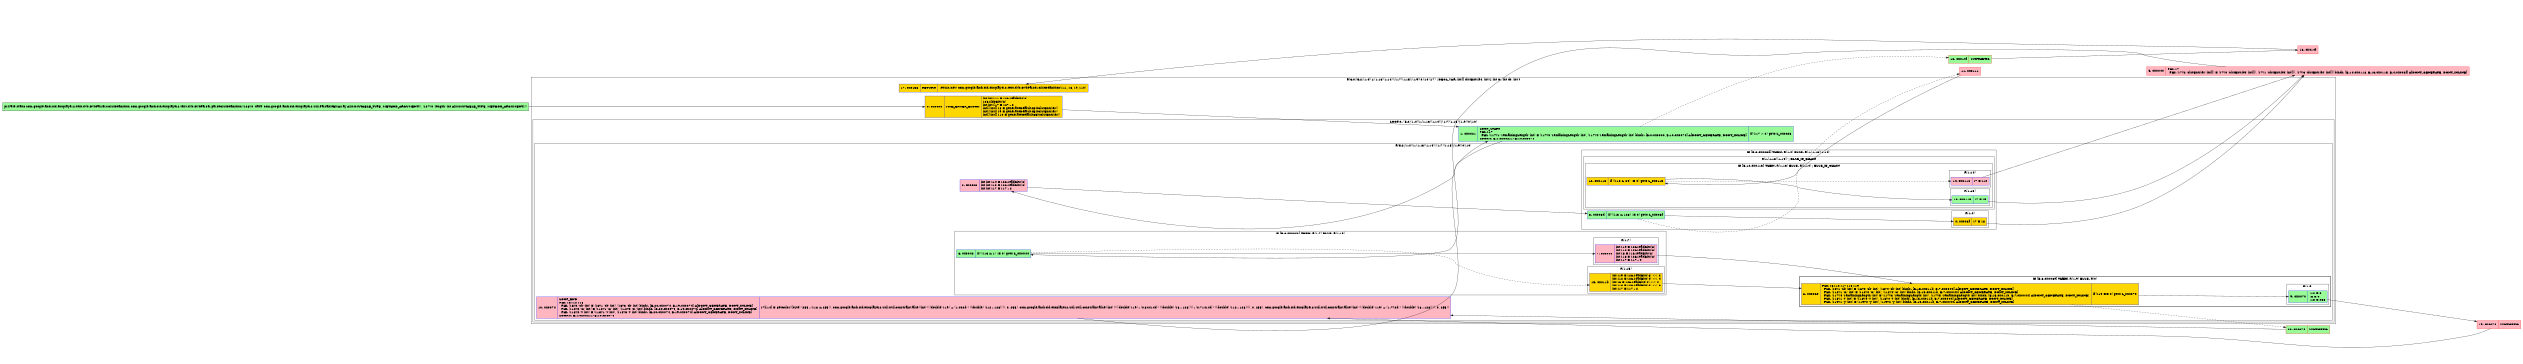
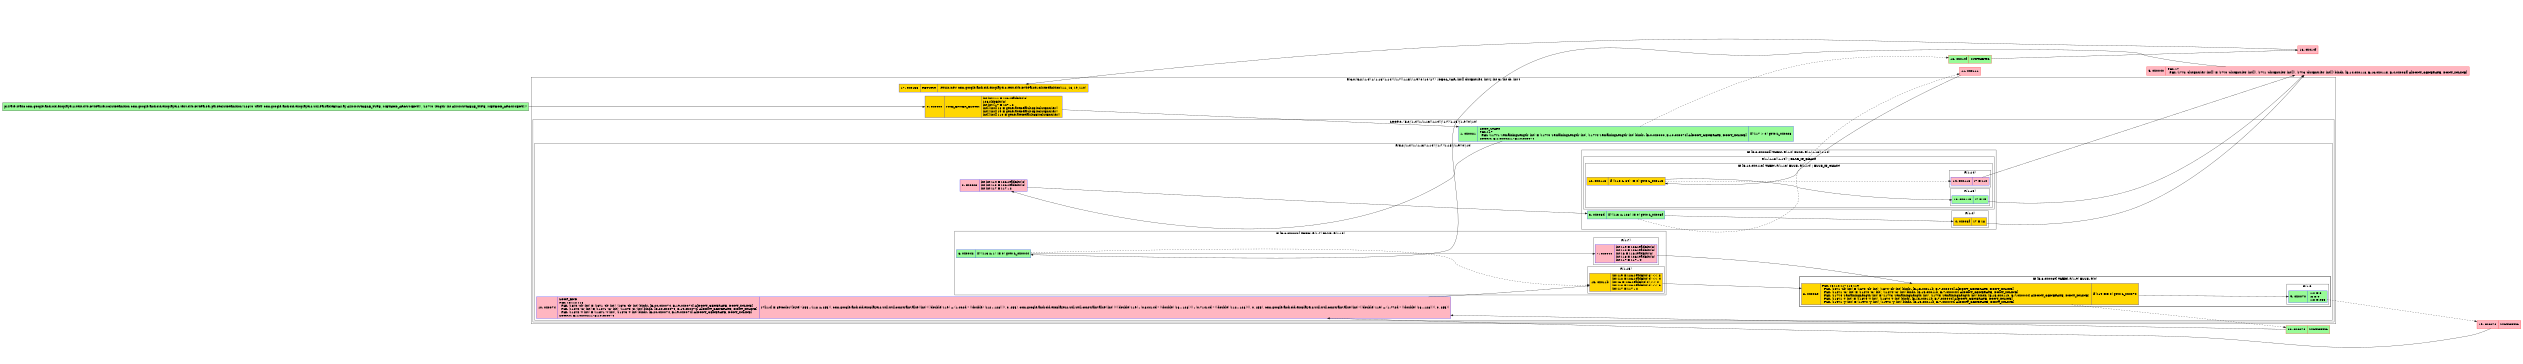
  digraph {
    rankdir=LR
    node [color=blue fillcolor=palegreen shape=record style=filled]
    n1 [fillcolor=gold label="{4\:\ 0x003f|r7 = r8\l}"]
    n2 [label="{13\:\ 0x0115|r7 = r9\l}"]
    n3 [fillcolor=lightpink label="{14\:\ 0x0118|r7 = r10\l}"]
    n4 [fillcolor=gold label="{12\:\ 0x0113|if ((r13 & 64) != 0) goto L_0x0115\l}"]
    n5 [label="{3\:\ 0x003d|if ((r13 & 128) != 0) goto L_0x003f\l}"]
    n6 [fillcolor=lightpink label="{7\:\ 0x0044|int r19 = r26.readBits(8)\lint r12 = r26.readBits(8)\lint r6 = r16.readBits(8)\lint r18 = r26.readBits(8)\lint r17 = r17 \- 4\l}"]
    n7 [fillcolor=gold label="{15\:\ 0x011b|int r19 = r26.readBits(6) \<\< 2\lint r12 = r26.readBits(4) \<\< 4\lint r6 = r26.readBits(4) \<\< 4\lint r18 = r26.readBits(2) \<\< 6\lint r17 = r17 \- 2\l}"]
    n8 [label="{6\:\ 0x0042|if ((r13 & 1) != 0) goto L_0x0044\l}"]
    n9 [label="{9\:\ 0x0070|r12 = 0\lr6 = 0\lr18 = 255\l}"]
    n10 [fillcolor=gold label="{8\:\ 0x006e|PHI: r6 r12 r17 r18 r19 \l  PHI: (r6v1 'cb' int) = (r6v0 'cb' int), (r6v4 'cb' int) binds: [B:15:0x011b, B:7:0x0044] A[DONT_GENERATE, DONT_INLINE]\l  PHI: (r12v1 'cr' int) = (r12v0 'cr' int), (r12v4 'cr' int) binds: [B:15:0x011b, B:7:0x0044] A[DONT_GENERATE, DONT_INLINE]\l  PHI: (r17v4 'remainingLength' int) = (r17v3 'remainingLength' int), (r17v5 'remainingLength' int) binds: [B:15:0x011b, B:7:0x0044] A[DONT_GENERATE, DONT_INLINE]\l  PHI: (r18v1 't' int) = (r18v0 't' int), (r18v4 't' int) binds: [B:15:0x011b, B:7:0x0044] A[DONT_GENERATE, DONT_INLINE]\l  PHI: (r19v1 'y' int) = (r19v0 'y' int), (r19v2 'y' int) binds: [B:15:0x011b, B:7:0x0044] A[DONT_GENERATE, DONT_INLINE]\l|if (r19 == 0) goto L_0x0070\l}"]
    n11 [fillcolor=lightpink label="{2\:\ 0x0023|int int r14 = r26.readBits(8)\lint int r13 = r26.readBits(8)\lint int r17 = r17 \- 2\l}"]
    n12 [fillcolor=lightpink label="{10\:\ 0x0074|LOOP_END\lPHI: r6 r12 r18 \l  PHI: (r6v2 'cb' int) = (r6v1 'cb' int), (r6v3 'cb' int) binds: [B:20:0x0074, B:19:0x0074] A[DONT_GENERATE, DONT_INLINE]\l  PHI: (r12v2 'cr' int) = (r12v1 'cr' int), (r12v3 'cr' int) binds: [B:20:0x0074, B:19:0x0074] A[DONT_GENERATE, DONT_INLINE]\l  PHI: (r18v2 't' int) = (r18v1 't' int), (r18v3 't' int) binds: [B:20:0x0074, B:19:0x0074] A[DONT_GENERATE, DONT_INLINE]\lLOOP:0: B:1:0x0021\-\>B:10:0x0074\l|r7[r14] = getColor((byte) (255 \- (r18 & 255)), com.google.android.exoplayer2.util.Util.constrainValue((int) (((double) r19) + (1.402d * ((double) (r12 \- 128)))), 0, 255), com.google.android.exoplayer2.util.Util.constrainValue((int) ((((double) r19) \- (0.34414d * ((double) (r6 \- 128)))) \- (0.71414d * ((double) (r12 \- 128)))), 0, 255), com.google.android.exoplayer2.util.Util.constrainValue((int) (((double) r19) + (1.772d * ((double) (r6 \- 128)))), 0, 255))\l}"]
    n13 [label="{1\:\ 0x0021|LOOP_START\lPHI: r17 \l  PHI: (r17v1 'remainingLength' int) = (r17v0 'remainingLength' int), (r17v4 'remainingLength' int) binds: [B:0:0x0000, B:10:0x0074] A[DONT_GENERATE, DONT_INLINE]\lLOOP:0: B:1:0x0021\-\>B:10:0x0074\l|if (r17 \> 0) goto L_0x0023\l}"]
    n14 [fillcolor=gold label="{0\:\ 0x0000|MTH_ENTER_BLOCK\l|int int r11 = r26.readBits(8)\lr26.skipBits(8)\lint int r17 = r27 \- 2\lint[] int[] r8 = generateDefault2BitClutEntries()\lint[] int[] r9 = generateDefault4BitClutEntries()\lint[] int[] r10 = generateDefault8BitClutEntries()\l}"]
    n15 [fillcolor=gold label="{17\:\ 0x0156|RETURN\l|return new com.google.android.exoplayer2.text.dvb.DvbParser.ClutDefinition(r11, r8, r9, r10)\l}"]
    n16 [color=red fillcolor=lightpink label="{5\:\ 0x0040|PHI: r7 \l  PHI: (r7v2 'clutEntries' int[]) = (r7v0 'clutEntries' int[]), (r7v1 'clutEntries' int[]), (r7v3 'clutEntries' int[]) binds: [B:14:0x0118, B:13:0x0115, B:4:0x003f] A[DONT_GENERATE, DONT_INLINE]\l}"]
    n17 [color=red fillcolor=lightpink label="{11\:\ 0x0111}"]
    n18 [color=red fillcolor=lightpink label="{19\:\ 0x0074|SYNTHETIC\l}"]
    n19 [color=red label="{20\:\ 0x0074|SYNTHETIC\l}"]
    n20 [color=red label="{18\:\ 0x014f|SYNTHETIC\l}"]
    n21 [color=red fillcolor=lightpink label="{16\:\ 0x014f}"]
    n22 [label="{private static com.google.android.exoplayer2.text.dvb.DvbParser$ClutDefinition com.google.android.exoplayer2.text.dvb.DvbParser.parseClutDefinition((r26v0 'data' com.google.android.exoplayer2.util.ParsableBitArray A[IMMUTABLE_TYPE, METHOD_ARGUMENT]), (r27v0 'length' int A[IMMUTABLE_TYPE, METHOD_ARGUMENT])) }" color=""]
    subgraph cluster_1 {
      label="R(3:0|(5:2|(1:4)(1:(1:13)(1:14))|(1:7)(1:15)|(1:9)(0)|10)|17) | DECL_VAR: int[] clutEntries, int y, int cr, int cb, int t\l"
      n14
      n15
      subgraph cluster_2 {
        label="LOOP:0: (5:2|(1:4)(1:(1:13)(1:14))|(1:7)(1:15)|(1:9)(0)|10)"
        n13
        subgraph cluster_3 {
          label="R(5:2|(1:4)(1:(1:13)(1:14))|(1:7)(1:15)|(1:9)(0)|10)"
          n11
          n12
          subgraph cluster_4 {
            label="IF [B:3:0x003d] THEN: R(1:4) ELSE: R(1:(1:13)(1:14))"
            n5
            subgraph cluster_5 {
              label="R(1:4)"
              n1
            }
            subgraph cluster_6 {
              label="R(1:(1:13)(1:14)) | ELSE_IF_CHAIN\l"
              subgraph cluster_7 {
                label="IF [B:12:0x0113] THEN: R(1:13) ELSE: R(1:14) | ELSE_IF_CHAIN\l"
                n4
                subgraph cluster_8 {
                  label="R(1:13)"
                  n2
                }
                subgraph cluster_9 {
                  label="R(1:14)"
                  n3
                }
              }
            }
          }
          subgraph cluster_10 {
            label="IF [B:6:0x0042] THEN: R(1:7) ELSE: R(1:15)"
            n8
            subgraph cluster_11 {
              label="R(1:7)"
              n6
            }
            subgraph cluster_12 {
              label="R(1:15)"
              n7
            }
          }
          subgraph cluster_13 {
            label="IF [B:8:0x006e] THEN: R(1:9) ELSE: R(0)"
            n10
            subgraph cluster_14 {
              label="R(1:9)"
              n9
            }
            subgraph cluster_15 {
              label="R(0)"
            }
          }
        }
      }
    }
    n1 -> n16
    n2 -> n16
    n3 -> n16
    n4 -> n2
    n4 -> n3 [style=dashed]
    n5 -> n1
    n5 -> n17 [style=dashed]
    n6 -> n10
    n7 -> n10
    n8 -> n6
    n8 -> n7 [style=dashed]
-   n9 -> n18
+   n9 -> n18 [style=dashed]
    n10 -> n9
    n10 -> n19 [style=dashed]
    n11 -> n5
-   n12 -> n13
+   n12 -> n7
    n13 -> n11
    n13 -> n20 [style=dashed]
    n14 -> n13
    n16 -> n8
    n17 -> n4
    n18 -> n12
    n19 -> n12
    n20 -> n21
    n21 -> n15
    n22 -> n14
  }
